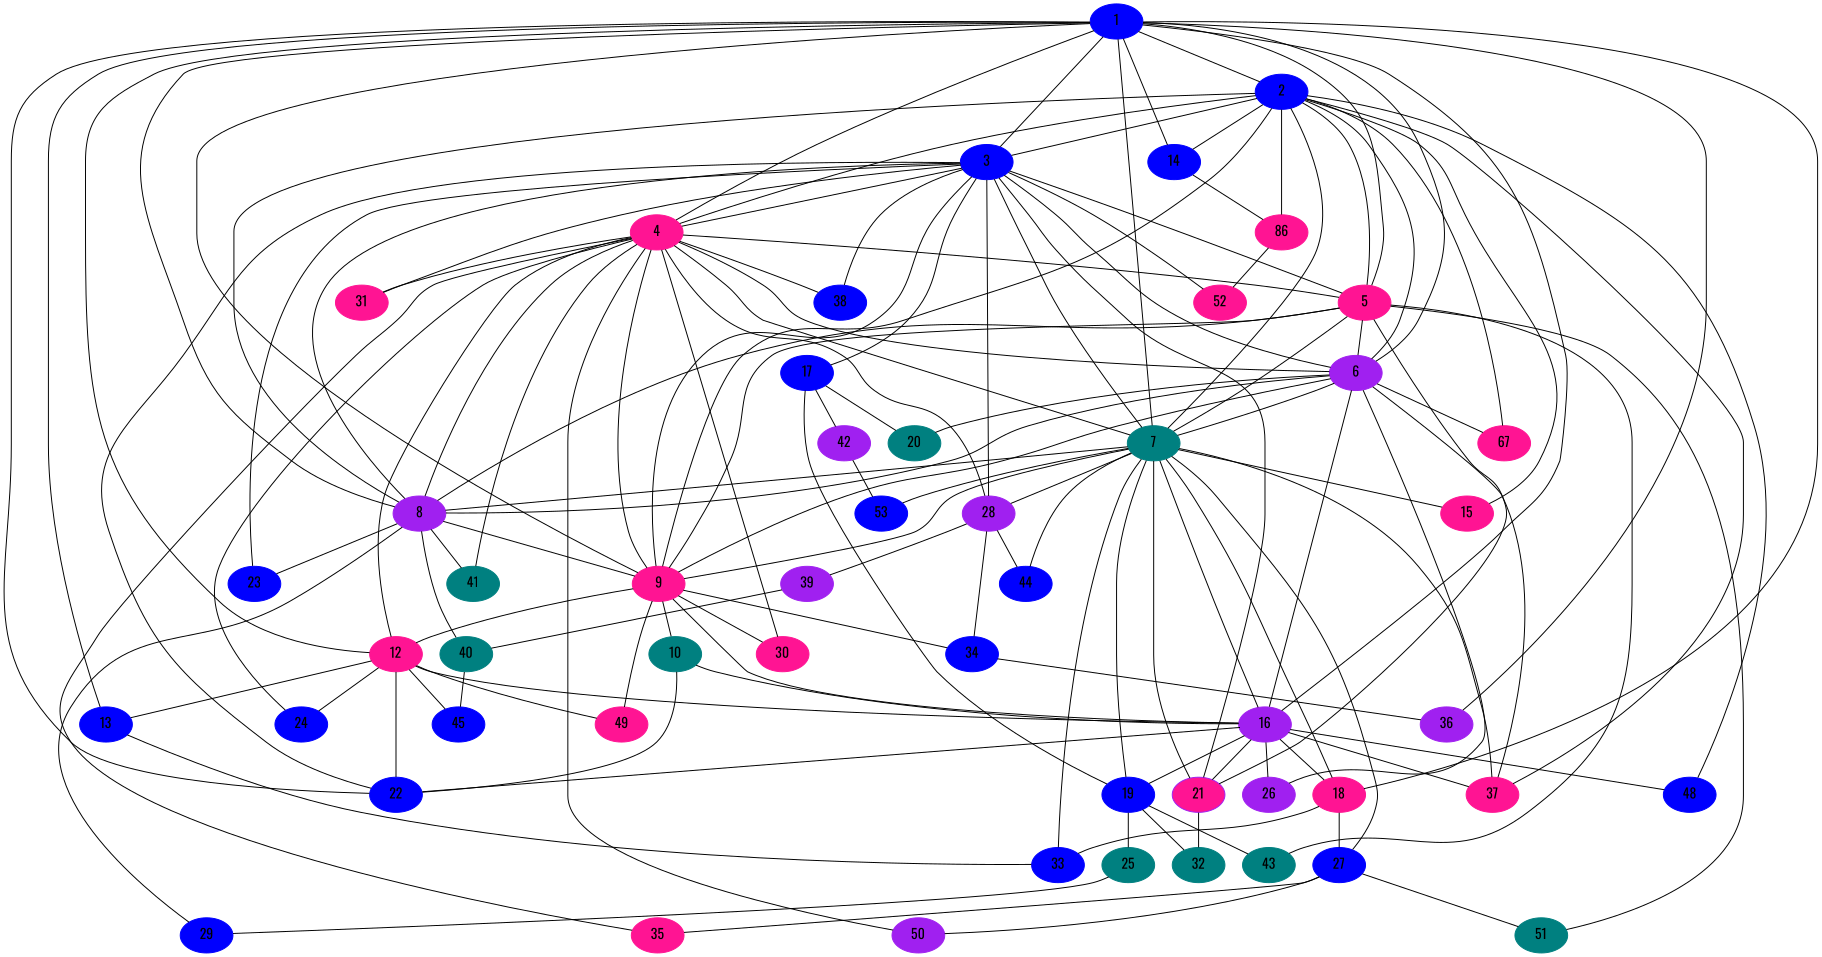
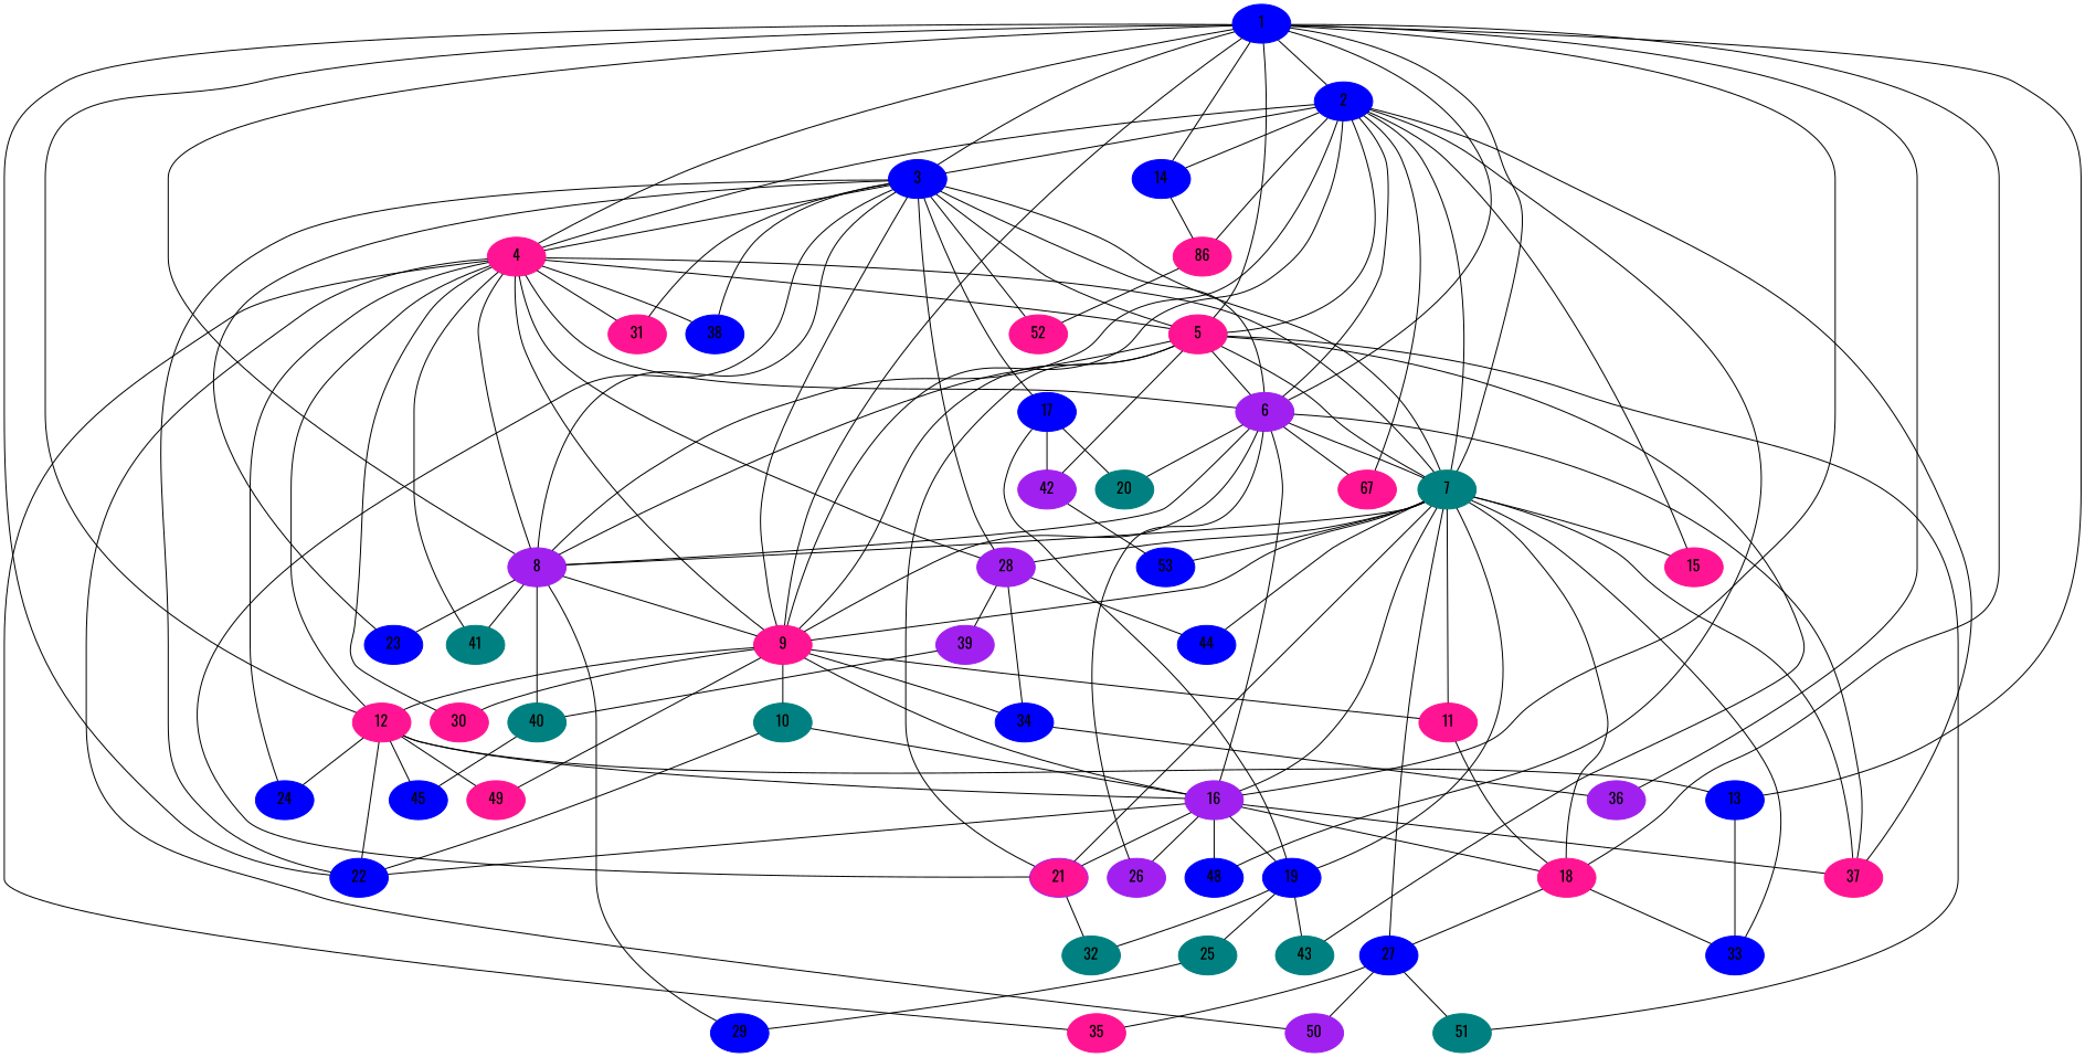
  graph {
    fontname=Oswald
    node [color=blue fontname=Oswald style=filled]
    edge [fontname=Oswald weight=1.0]
    1
    2
    3
    4 [color=deeppink]
    5 [color=deeppink]
    6 [color=purple]
    7 [color=teal]
    8 [color=purple]
    9 [color=deeppink]
    12 [color=deeppink]
    13
    14
    16 [color=purple]
    18 [color=deeppink]
    22
    36 [color=purple]
    15 [color=deeppink]
    37 [color=deeppink]
    n19 [color=deeppink label=86]
    n20 [color=deeppink label=67]
    48
    17
    21 [color=purple fillcolor=deeppink]
    23
    28 [color=purple]
    31 [color=deeppink]
    38
    52 [color=deeppink]
    24
    30 [color=deeppink]
    35 [color=deeppink]
    41 [color=teal]
    50 [color=purple]
    42 [color=purple]
    43 [color=teal]
    51 [color=teal]
    20 [color=teal]
    26 [color=purple]
+   11 [color=deeppink]
    19
    27
    33
    44
    53
    29
    40 [color=teal]
    10 [color=teal]
    34
    49 [color=deeppink]
    45
    32 [color=teal]
    39 [color=purple]
    25 [color=teal]
    1 -- 2 [weight=3.0]
    1 -- 3 [weight=3.0]
    1 -- 4 [weight=2.0]
    1 -- 5 [weight=2.0]
    1 -- 6 [weight=2.0]
    1 -- 7 [weight=2.0]
    1 -- 8 [weight=2.0]
    1 -- 9 [weight=2.0]
    1 -- 12
    1 -- 13
    1 -- 14
    1 -- 16 [weight=2.0]
    1 -- 18
    1 -- 22
    1 -- 36
    2 -- 3
    2 -- 4
    2 -- 5
    2 -- 6
    2 -- 7 [weight=2.0]
    2 -- 8
    2 -- 9
    2 -- 14
    2 -- 15
    2 -- 37
    2 -- n19
    2 -- n20
    2 -- 48
    3 -- 4
    3 -- 5
    3 -- 6 [weight=2.0]
    3 -- 7
    3 -- 8 [weight=2.0]
    3 -- 9
    3 -- 22
    3 -- 17
    3 -- 21
    3 -- 23
    3 -- 28
    3 -- 31
    3 -- 38
    3 -- 52
    4 -- 5
    4 -- 6
    4 -- 7
    4 -- 8 [weight=2.0]
    4 -- 9 [weight=2.0]
    4 -- 12
    4 -- 28
    4 -- 31
    4 -- 38
    4 -- 24
    4 -- 30
    4 -- 35
    4 -- 41
    4 -- 50
    5 -- 6
    5 -- 7
    5 -- 8
    5 -- 9
    5 -- 21
+   5 -- 42
    5 -- 43
    5 -- 51
    6 -- 7
    6 -- 8
    6 -- 9
    6 -- 16
    6 -- 37
    6 -- n20
    6 -- 20
    6 -- 26
    7 -- 8
    7 -- 9
    7 -- 16
    7 -- 18
    7 -- 15
    7 -- 37
    7 -- 21
    7 -- 28
+   7 -- 11
    7 -- 19
    7 -- 27
    7 -- 33
    7 -- 44
    7 -- 53
    8 -- 9
    8 -- 23
    8 -- 41
    8 -- 29
    8 -- 40
    9 -- 12
    9 -- 16
    9 -- 30
+   9 -- 11 [weight=2.0]
    9 -- 10
    9 -- 34
    9 -- 49
    12 -- 13
    12 -- 16 [weight=2.0]
    12 -- 22
    12 -- 24
    12 -- 49
    12 -- 45
    13 -- 33
    14 -- n19
    16 -- 18 [weight=2.0]
    16 -- 22
    16 -- 37 [weight=3.0]
    16 -- 48
    16 -- 21
    16 -- 26
    16 -- 19
    18 -- 27
    18 -- 33
    n19 -- 52
    17 -- 42
    17 -- 20
    17 -- 19
    21 -- 32
    28 -- 44
    28 -- 34
    28 -- 39
    42 -- 53
+   11 -- 18
    19 -- 43
    19 -- 32
    19 -- 25
    27 -- 35
    27 -- 50
    27 -- 51
    40 -- 45
    10 -- 16
    10 -- 22
    34 -- 36
    39 -- 40
    25 -- 29
  }
